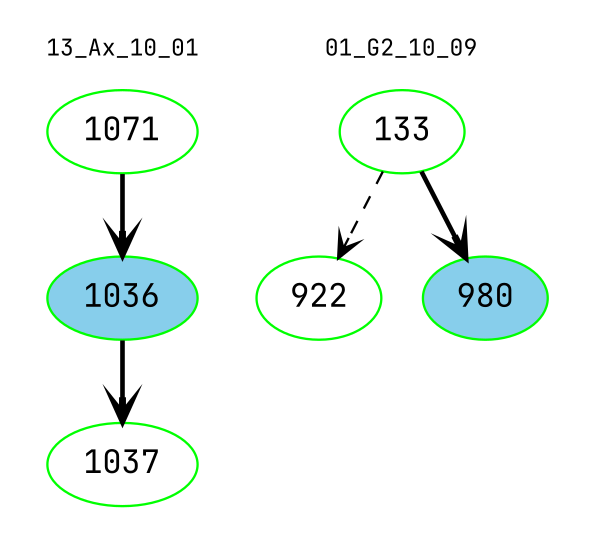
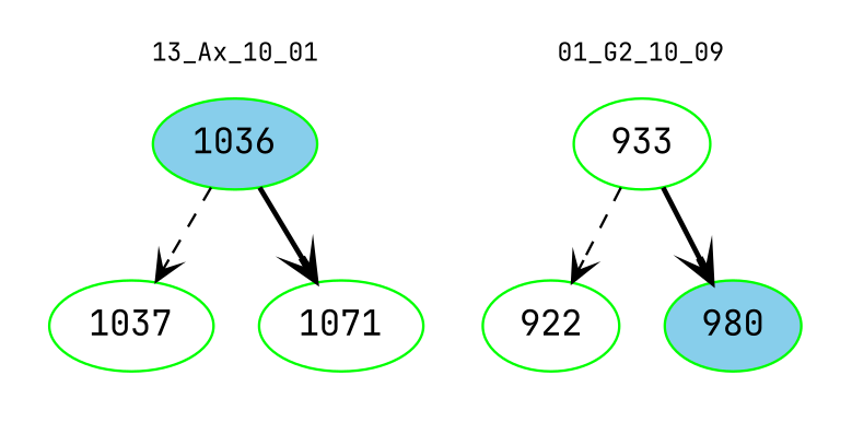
  digraph {
    fontname="JetBrains Mono"
    node [color=green fillcolor=white fontname="JetBrains Mono" style=filled]
    edge [arrowhead=vee color=black fontname="JetBrains Mono" style=dashed]
    n1 [fillcolor=skyblue label=1036]
    n2 [label=1037]
    n3 [label=1071]
-   n4 [label=133]
+   n4 [label=933]
    n5 [label=922]
    n6 [fillcolor=skyblue label=980]
    subgraph cluster_1 {
      color=white
      fontsize=10
      label="13_Ax_10_01"
      n1
      n2
      n3
    }
    subgraph cluster_2 {
      color=white
      fontsize=10
      label="01_G2_10_09"
      n4
      n5
      n6
    }
-   n1 -> n2 [style=bold]
-   n3 -> n1 [style=bold]
+   n1 -> n2
+   n1 -> n3 [style=bold]
    n4 -> n5
    n4 -> n6 [style=bold]
  }
